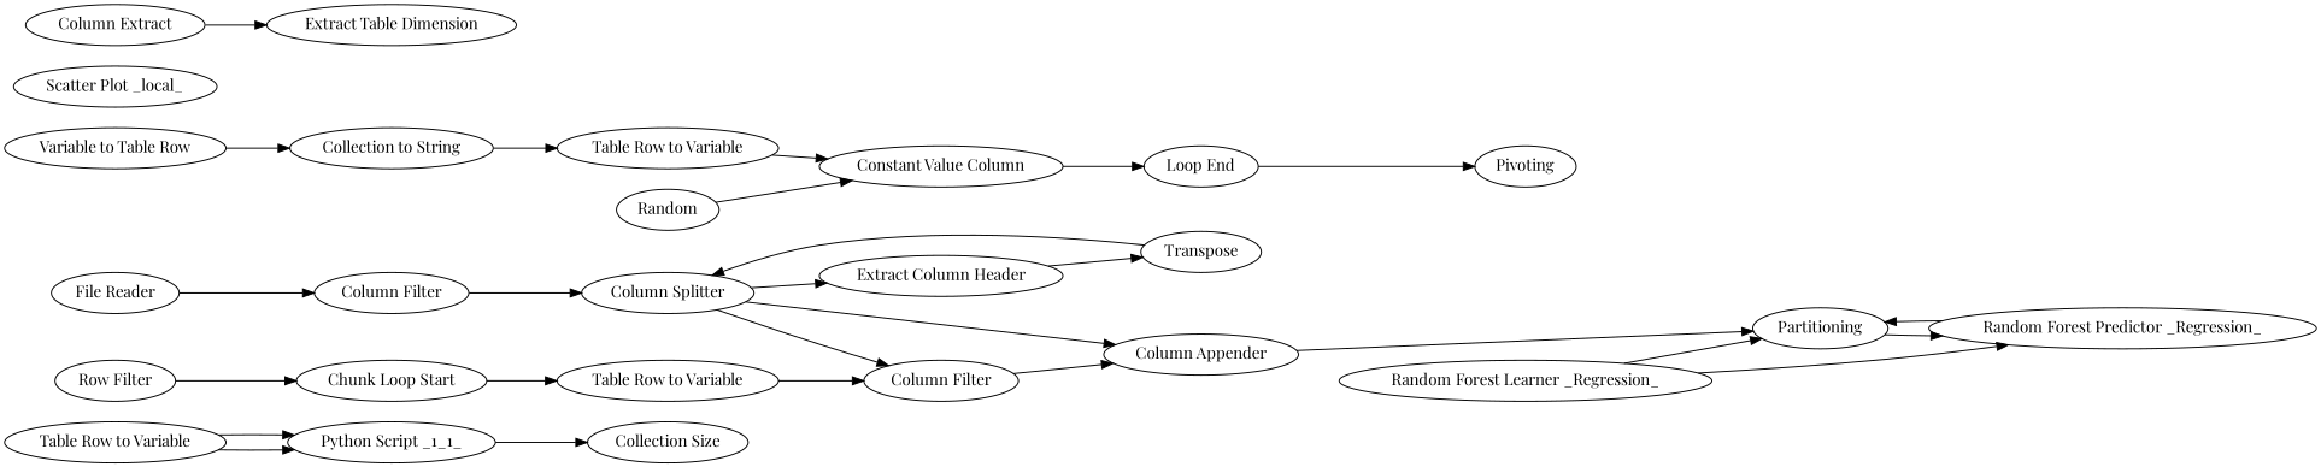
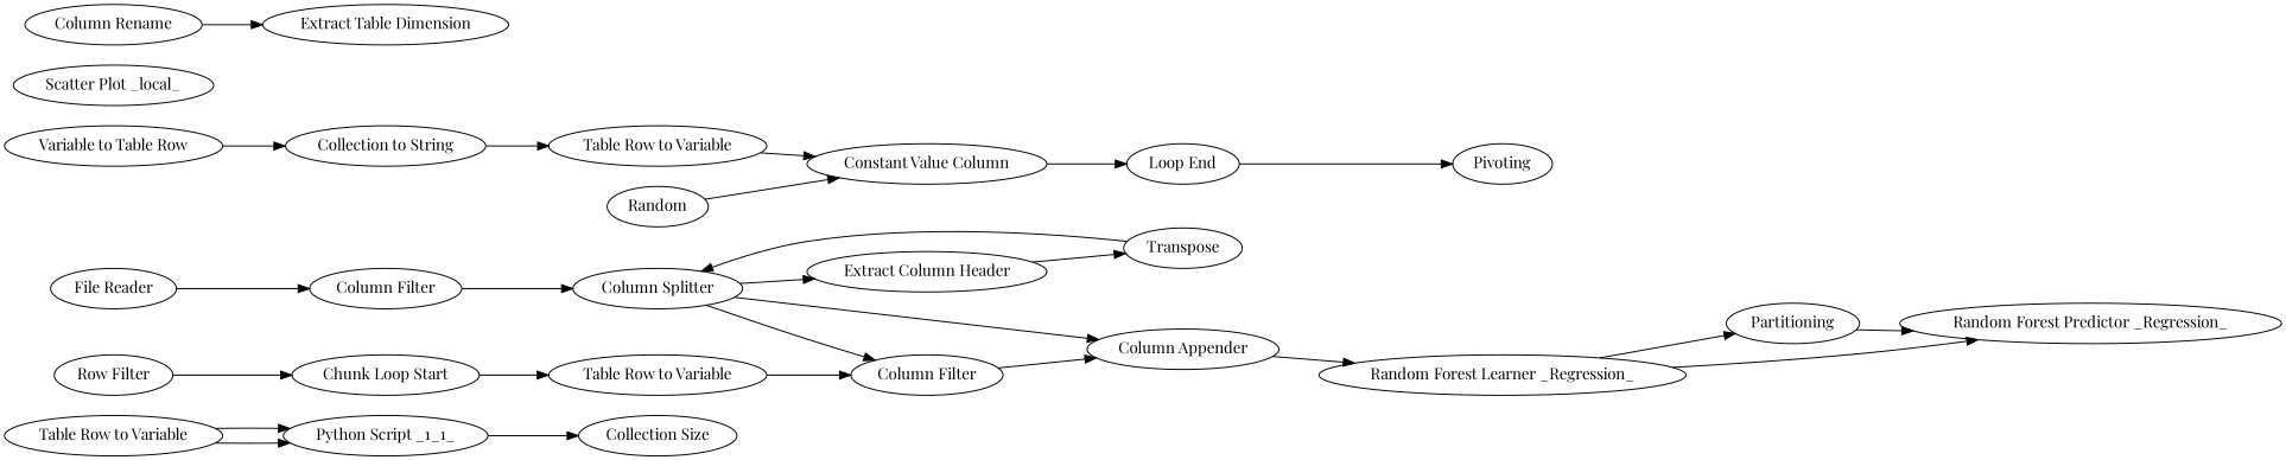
  digraph {
    fontname="Playfair Display"
    rankdir=LR
    node [fontname="Playfair Display"]
    edge [fontname="Playfair Display"]
    n1 [label="Python Script _1_1_"]
    n2 [label="Collection Size"]
    n3 [label="Table Row to Variable"]
    n4 [label="Column Filter"]
    n5 [label="Column Appender"]
    n6 [label=Partitioning]
    n7 [label="Column Splitter"]
    n8 [label="Extract Column Header"]
    n9 [label=Transpose]
    n10 [label="Chunk Loop Start"]
    n11 [label="Loop End"]
    n12 [label=Pivoting]
    n13 [label="File Reader"]
    n14 [label="Column Filter"]
    n15 [label="Random Forest Predictor _Regression_"]
    n16 [label="Collection to String"]
    n17 [label="Table Row to Variable"]
    n18 [label="Constant Value Column"]
    n19 [label="Random Forest Learner _Regression_"]
    n20 [label="Variable to Table Row"]
    n21 [label=Random]
    n22 [label="Scatter Plot _local_"]
-   n23 [label="Column Extract"]
+   n23 [label="Column Rename"]
    n24 [label="Extract Table Dimension"]
    n25 [label="Table Row to Variable"]
    n26 [label="Row Filter"]
    n1 -> n2
    n3 -> n4
    n4 -> n5
-   n5 -> n6
+   n5 -> n19
    n6 -> n15
    n7 -> n4
    n7 -> n5
    n7 -> n8
    n8 -> n9
    n9 -> n7
    n10 -> n3
    n11 -> n12
    n13 -> n14
    n14 -> n7
-   n15 -> n6
    n16 -> n17
    n17 -> n18
    n18 -> n11
    n19 -> n6
    n19 -> n15
    n20 -> n16
    n21 -> n18
    n23 -> n24
    n25 -> n1
    n25 -> n1
    n26 -> n10
  }
